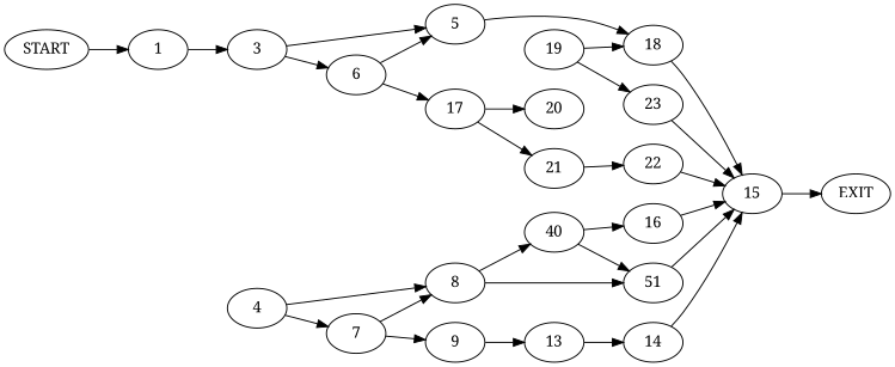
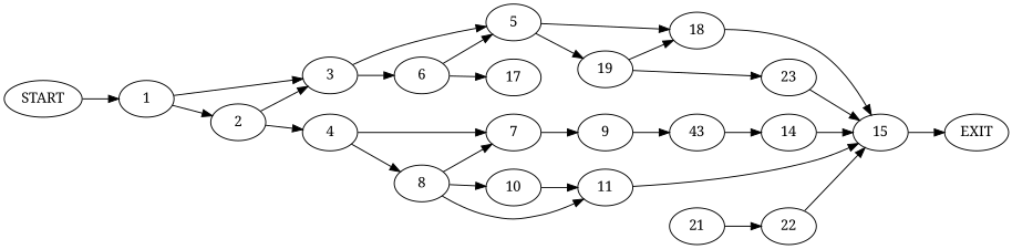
  digraph {
    fontname="Noto Serif"
    rankdir=LR
    node [fontname="Noto Serif"]
    edge [fontname="Noto Serif"]
    n1 [label=START]
    1
+   2
    3
    n5 [label=EXIT]
    4
    5
    6
    7
    8
    18
    19
    17
    9
-   10 [label=40]
-   11 [label=51]
+   10
+   11
    15
    23
-   20
    21
-   13
-   16
+   13 [label=43]
    14
    22
    n1 -> 1
+   1 -> 2
    1 -> 3
+   2 -> 3
+   2 -> 4
    3 -> 5
    3 -> 6
    4 -> 7
    4 -> 8
    5 -> 18
+   5 -> 19
    6 -> 5
    6 -> 17
-   7 -> 8
+   8 -> 7
    7 -> 9
    8 -> 10
    8 -> 11
    18 -> 15
    19 -> 18
    19 -> 23
-   17 -> 20
-   17 -> 21
    9 -> 13
    10 -> 11
-   10 -> 16
    11 -> 15
    15 -> n5
    23 -> 15
    21 -> 22
    13 -> 14
-   16 -> 15
    14 -> 15
    22 -> 15
  }
